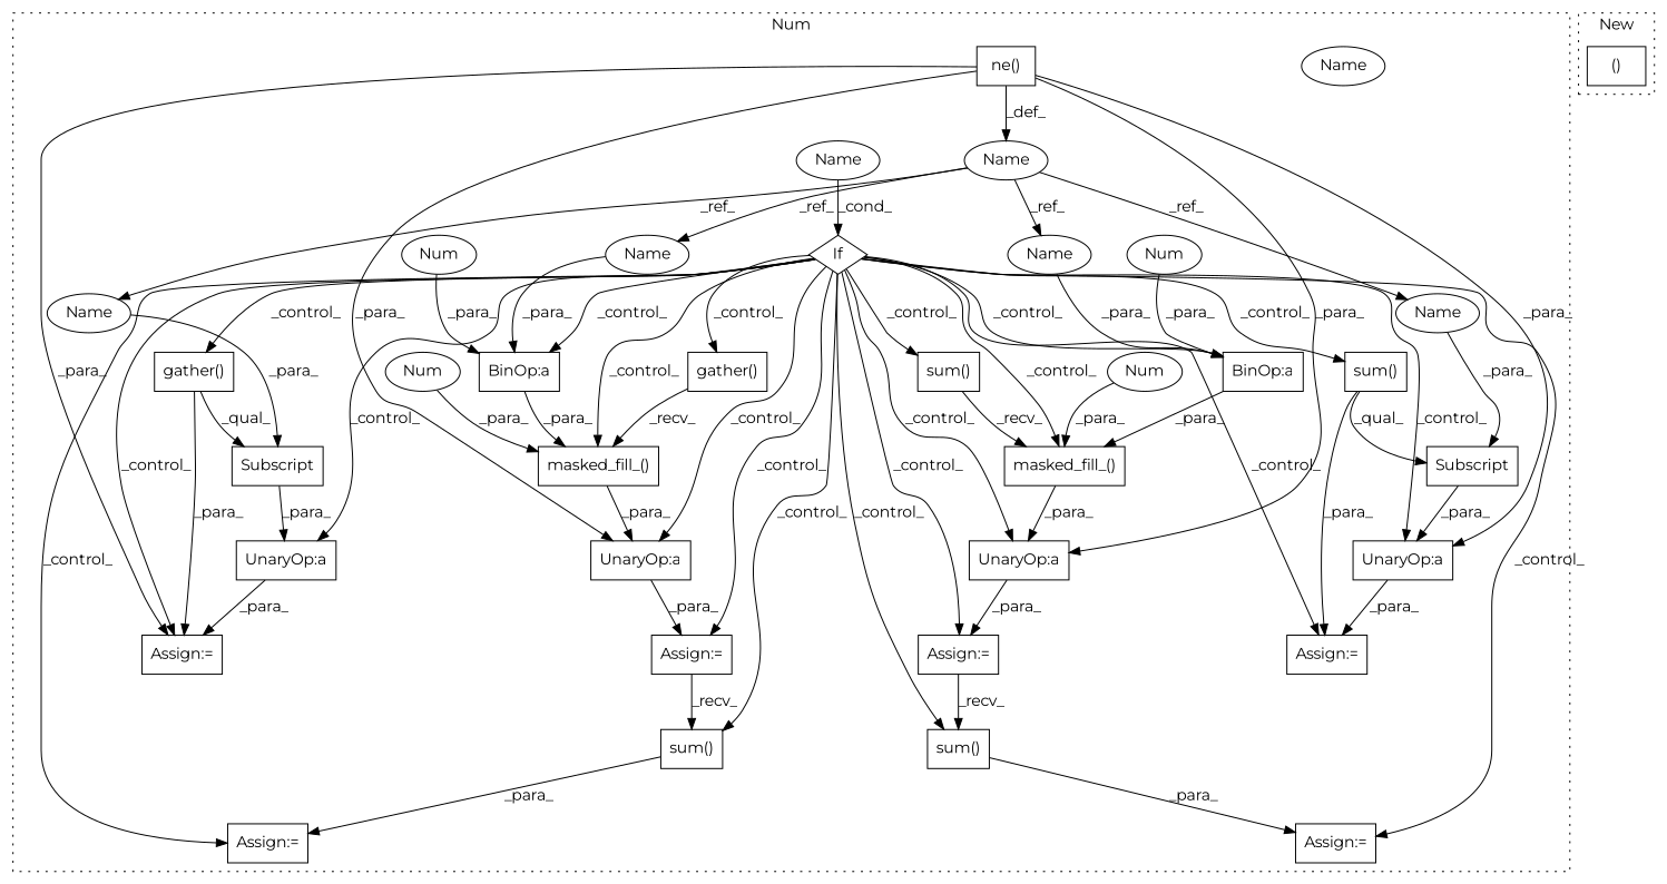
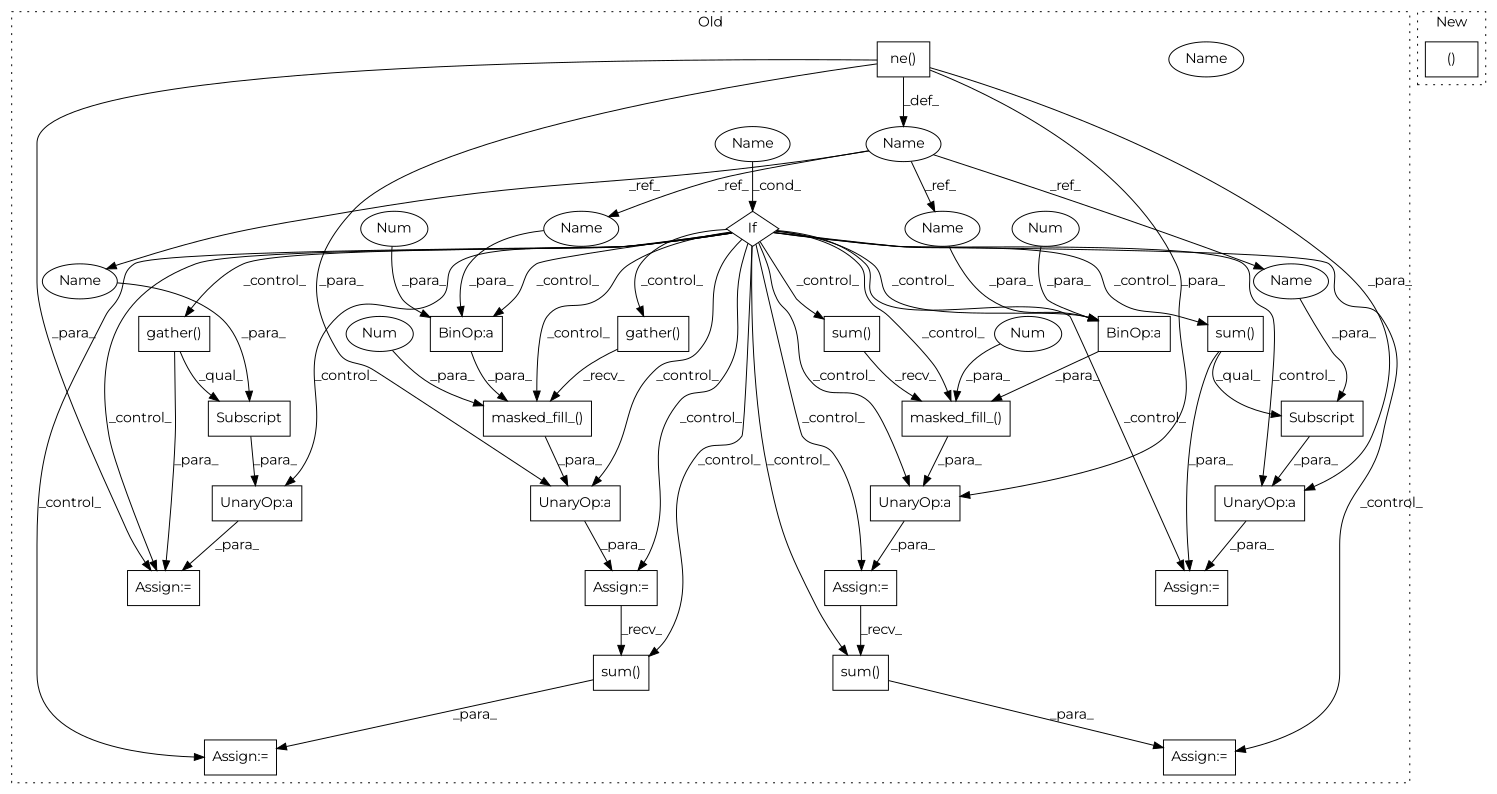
  digraph {
    fontname=Montserrat
    node [a=75 l=3 s=2157 shape=box fontname=Montserrat]
    edge [fontname=Montserrat]
    n1 [l="49,1" label="masked_fill_()" s="2189,2259"]
    n2 [a=76 label=Num s=2256 shape=ellipse]
    n3 [a=96 label=If s=2154 shape=diamond]
    n4 [a=82 l=1 label="BinOp:a" s=2241]
    n5 [l="46,1" label="masked_fill_()" s="2326,2393"]
    n6 [a=87 l=12 label=Name s=2103 shape=ellipse]
    n7 [a=63 l="46,0" label=Subscript s="2554,0"]
    n8 [a=82 l=1 label="BinOp:a" s=2375]
    n9 [a=61 l=72 label="UnaryOp:a" s=2188]
    n10 [a=61 l=47 label="UnaryOp:a" s=2553]
    n11 [a=61 l=50 label="UnaryOp:a" s=2476]
    n12 [a=61 l=69 label="UnaryOp:a" s=2325]
    n13 [a=63 l="49,0" label=Subscript s="2477,0"]
    n14 [l=32 label="sum()" s=2554]
    n15 [a=87 l=6 label=Name shape=ellipse]
    n16 [l=32 label="sum()" s=2326]
    n17 [l=17 label="sum()" s=2421]
    n18 [l="10,1" label="ne()" s="2118,2144"]
    n19 [l=14 label="sum()" s=2284]
    n20 [l=35 label="gather()" s=2189]
    n21 [a=76 label=Num s=2372 shape=ellipse]
    n22 [a=76 label=Num s=2238 shape=ellipse]
    n23 [l=35 label="gather()" s=2477]
    n24 [a=76 label=Num s=2390 shape=ellipse]
    n25 [a=68 label="Assign:=" s=2418]
    n26 [a=68 label="Assign:=" s=2281]
    n27 [a=68 label="Assign:=" s=2185]
    n28 [a=68 label="Assign:=" s=2322]
    n29 [a=68 label="Assign:=" s=2550]
    n30 [a=68 label="Assign:=" s=2473]
    n31 [a=87 l=6 label=Name shape=ellipse]
    n32 [a=87 l=12 label=Name s=2587 shape=ellipse]
    n33 [a=87 l=12 label=Name s=2242 shape=ellipse]
    n34 [a=87 l=12 label=Name s=2376 shape=ellipse]
    n35 [a=87 l=12 label=Name s=2513 shape=ellipse]
    n36 [a=54 l=10 label="()" s=2856]
    subgraph cluster_1 {
-     label=Num
+     label=Old
      style=dotted
      n1
      n2
      n3
      n4
      n5
      n6
      n7
      n8
      n9
      n10
      n11
      n12
      n13
      n14
      n15
      n16
      n17
      n18
      n19
      n20
      n21
      n22
      n23
      n24
      n25
      n26
      n27
      n28
      n29
      n30
      n31
      n32
      n33
      n34
      n35
    }
    subgraph cluster_2 {
      label=New
      style=dotted
      n36
    }
    n1 -> n9 [label=_para_]
    n2 -> n1 [label=_para_]
    n3 -> n1 [label=_control_]
    n3 -> n4 [label=_control_]
    n3 -> n5 [label=_control_]
    n3 -> n8 [label=_control_]
    n3 -> n9 [label=_control_]
    n3 -> n10 [label=_control_]
    n3 -> n11 [label=_control_]
    n3 -> n12 [label=_control_]
    n3 -> n14 [label=_control_]
    n3 -> n16 [label=_control_]
    n3 -> n17 [label=_control_]
    n3 -> n19 [label=_control_]
    n3 -> n20 [label=_control_]
    n3 -> n23 [label=_control_]
    n3 -> n25 [label=_control_]
    n3 -> n26 [label=_control_]
    n3 -> n27 [label=_control_]
    n3 -> n28 [label=_control_]
    n3 -> n29 [label=_control_]
    n3 -> n30 [label=_control_]
    n4 -> n1 [label=_para_]
    n5 -> n12 [label=_para_]
    n6 -> n32 [label=_ref_]
    n6 -> n33 [label=_ref_]
    n6 -> n34 [label=_ref_]
    n6 -> n35 [label=_ref_]
    n7 -> n10 [label=_para_]
    n8 -> n5 [label=_para_]
    n9 -> n27 [label=_para_]
    n10 -> n29 [label=_para_]
    n11 -> n30 [label=_para_]
    n12 -> n28 [label=_para_]
    n13 -> n11 [label=_para_]
    n14 -> n7 [label=_qual_]
    n14 -> n29 [label=_para_]
    n16 -> n5 [label=_recv_]
    n17 -> n25 [label=_para_]
    n18 -> n6 [label=_def_]
    n18 -> n9 [label=_para_]
    n18 -> n10 [label=_para_]
    n18 -> n12 [label=_para_]
    n18 -> n30 [label=_para_]
    n19 -> n26 [label=_para_]
    n20 -> n1 [label=_recv_]
    n21 -> n8 [label=_para_]
    n22 -> n4 [label=_para_]
    n23 -> n13 [label=_qual_]
    n23 -> n30 [label=_para_]
    n24 -> n5 [label=_para_]
    n27 -> n19 [label=_recv_]
    n28 -> n17 [label=_recv_]
    n31 -> n3 [label=_cond_]
    n32 -> n7 [label=_para_]
    n33 -> n4 [label=_para_]
    n34 -> n8 [label=_para_]
    n35 -> n13 [label=_para_]
  }
